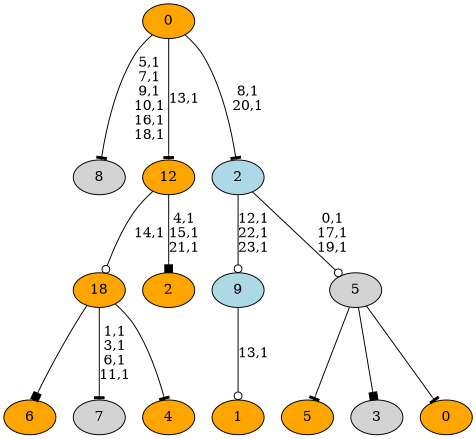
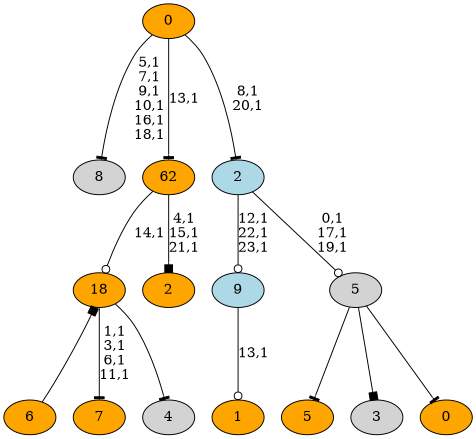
  digraph {
    node [fillcolor=orange style=filled]
    edge [arrowhead=tee]
    n1 [fillcolor=lightgrey label=8]
-   n2 [fillcolor=lightgrey label=7]
+   n2 [label=7]
    n3 [label=6]
    n4 [label=5]
-   n5 [label=4]
+   n5 [fillcolor=lightgrey label=4]
    18
    n7 [fillcolor=lightgrey label=3]
    n8 [label=2]
-   12
+   12 [label=62]
    n10 [label=1]
    9 [fillcolor=lightblue]
    n12 [label=0]
    5 [fillcolor=lightgrey]
    2 [fillcolor=lightblue]
    0
    18 -> n2 [label="1,1\n3,1\n6,1\n11,1"]
-   18 -> n3 [arrowhead=box]
+   n3 -> 18 [arrowhead=box]
    18 -> n5
    12 -> 18 [arrowhead=odot label="14,1"]
    12 -> n8 [arrowhead=box label="4,1\n15,1\n21,1"]
    9 -> n10 [arrowhead=odot label="13,1"]
    5 -> n4
    5 -> n7 [arrowhead=box]
    5 -> n12
    2 -> 9 [arrowhead=odot label="12,1\n22,1\n23,1"]
    2 -> 5 [arrowhead=odot label="0,1\n17,1\n19,1"]
    0 -> n1 [label="5,1\n7,1\n9,1\n10,1\n16,1\n18,1"]
    0 -> 12 [label="13,1"]
    0 -> 2 [label="8,1\n20,1"]
  }
